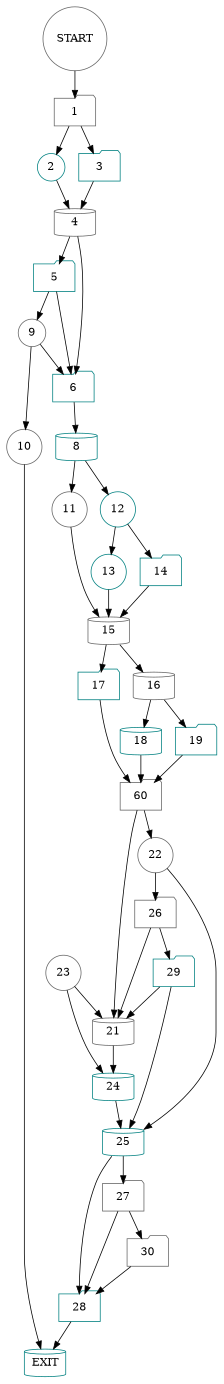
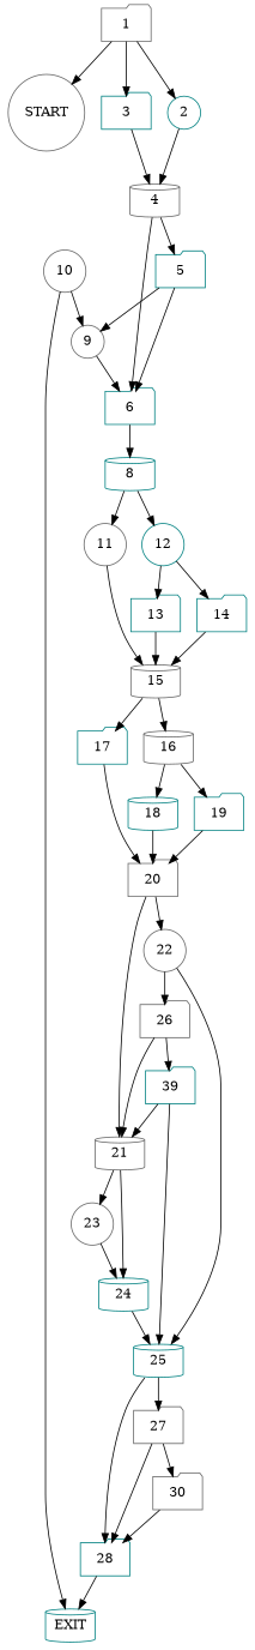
  digraph {
    node [color=teal shape=folder]
    n1 [color=gray40 label=START shape=circle]
    1 [color=gray40]
    2 [shape=circle]
    3
    n5 [label=EXIT shape=cylinder]
    4 [color=gray40 shape=cylinder]
    5
    6
    9 [color=gray40 shape=circle]
    8 [shape=cylinder]
    10 [color=gray40 shape=circle]
    11 [color=gray40 shape=circle]
    12 [shape=circle]
    15 [color=gray40 shape=cylinder]
-   13 [shape=circle]
+   13
    14
    16 [color=gray40 shape=cylinder]
    17
    18 [shape=cylinder]
    19
-   20 [color=gray40 label=60]
+   20 [color=gray40]
    21 [color=gray40 shape=cylinder]
    22 [color=gray40 shape=circle]
    23 [color=gray40 shape=circle]
    24 [shape=cylinder]
    25 [shape=cylinder]
    26 [color=gray40]
    27 [color=gray40]
    28
-   29
+   29 [label=39]
    30 [color=gray40]
-   n1 -> 1
+   1 -> n1
    1 -> 2
    1 -> 3
    2 -> 4
    3 -> 4
    4 -> 5
    4 -> 6
    5 -> 6
    5 -> 9
    6 -> 8
    9 -> 6
-   9 -> 10
+   10 -> 9
    8 -> 11
    8 -> 12
    10 -> n5
    11 -> 15
    12 -> 13
    12 -> 14
    15 -> 16
    15 -> 17
    13 -> 15
    14 -> 15
    16 -> 18
    16 -> 19
    17 -> 20
    18 -> 20
    19 -> 20
    20 -> 21
    20 -> 22
-   23 -> 21
+   21 -> 23
    21 -> 24
    22 -> 25
    22 -> 26
    23 -> 24
    24 -> 25
    25 -> 27
    25 -> 28
    26 -> 21
    26 -> 29
    27 -> 28
    27 -> 30
    28 -> n5
    29 -> 21
    29 -> 25
    30 -> 28
  }
